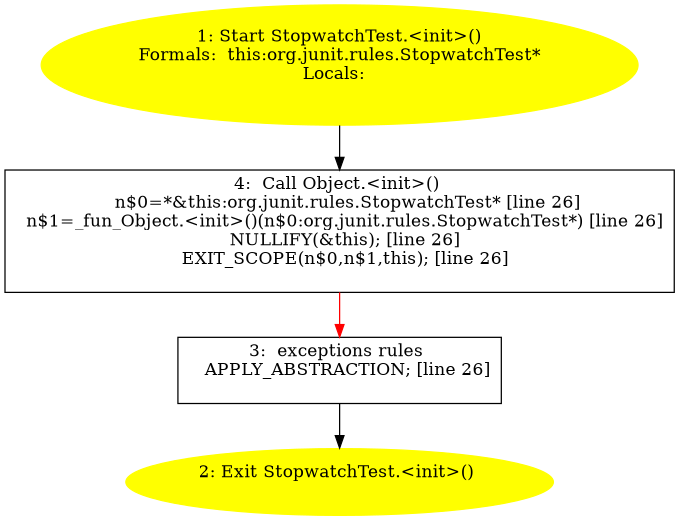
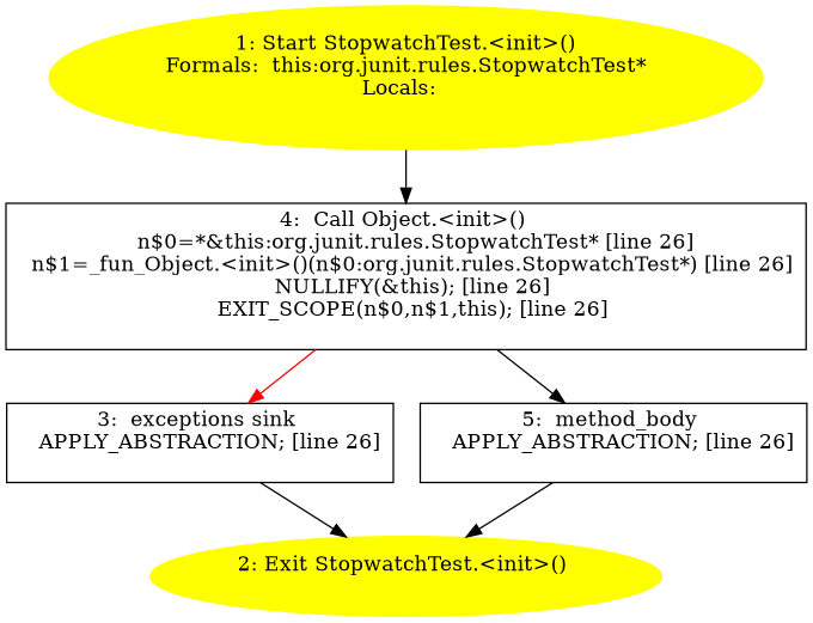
  digraph {
    node [shape=box]
    n1 [color=yellow label="1: Start StopwatchTest.<init>()\nFormals:  this:org.junit.rules.StopwatchTest*\nLocals:  \n  " style=filled shape=""]
    n2 [label="4:  Call Object.<init>() \n   n$0=*&this:org.junit.rules.StopwatchTest* [line 26]\n  n$1=_fun_Object.<init>()(n$0:org.junit.rules.StopwatchTest*) [line 26]\n  NULLIFY(&this); [line 26]\n  EXIT_SCOPE(n$0,n$1,this); [line 26]\n "]
-   n3 [label="3:  exceptions rules \n   APPLY_ABSTRACTION; [line 26]\n "]
+   n3 [label="3:  exceptions sink \n   APPLY_ABSTRACTION; [line 26]\n "]
+   n4 [label="5:  method_body \n   APPLY_ABSTRACTION; [line 26]\n "]
    n5 [color=yellow label="2: Exit StopwatchTest.<init>() \n  " style=filled shape=""]
    n1 -> n2
    n2 -> n3 [color=red]
+   n2 -> n4
    n3 -> n5
+   n4 -> n5
  }
